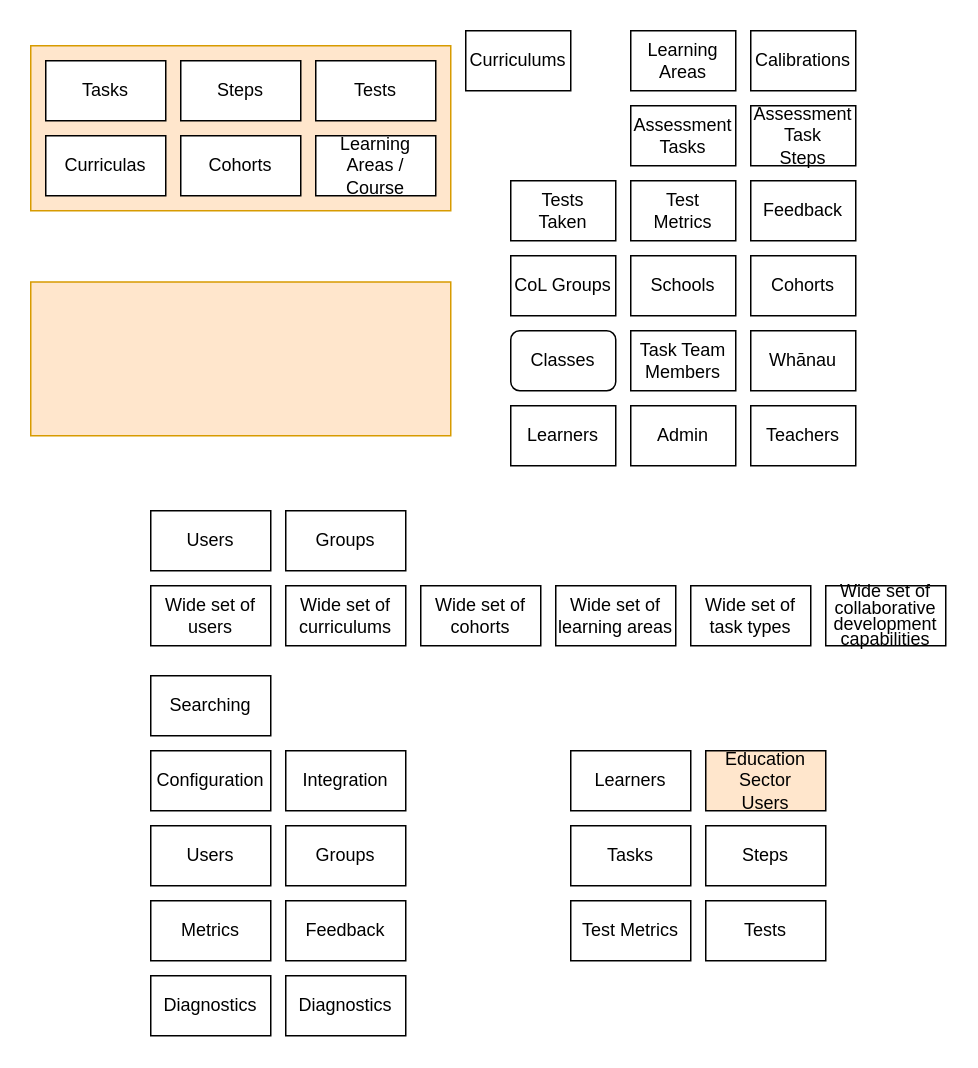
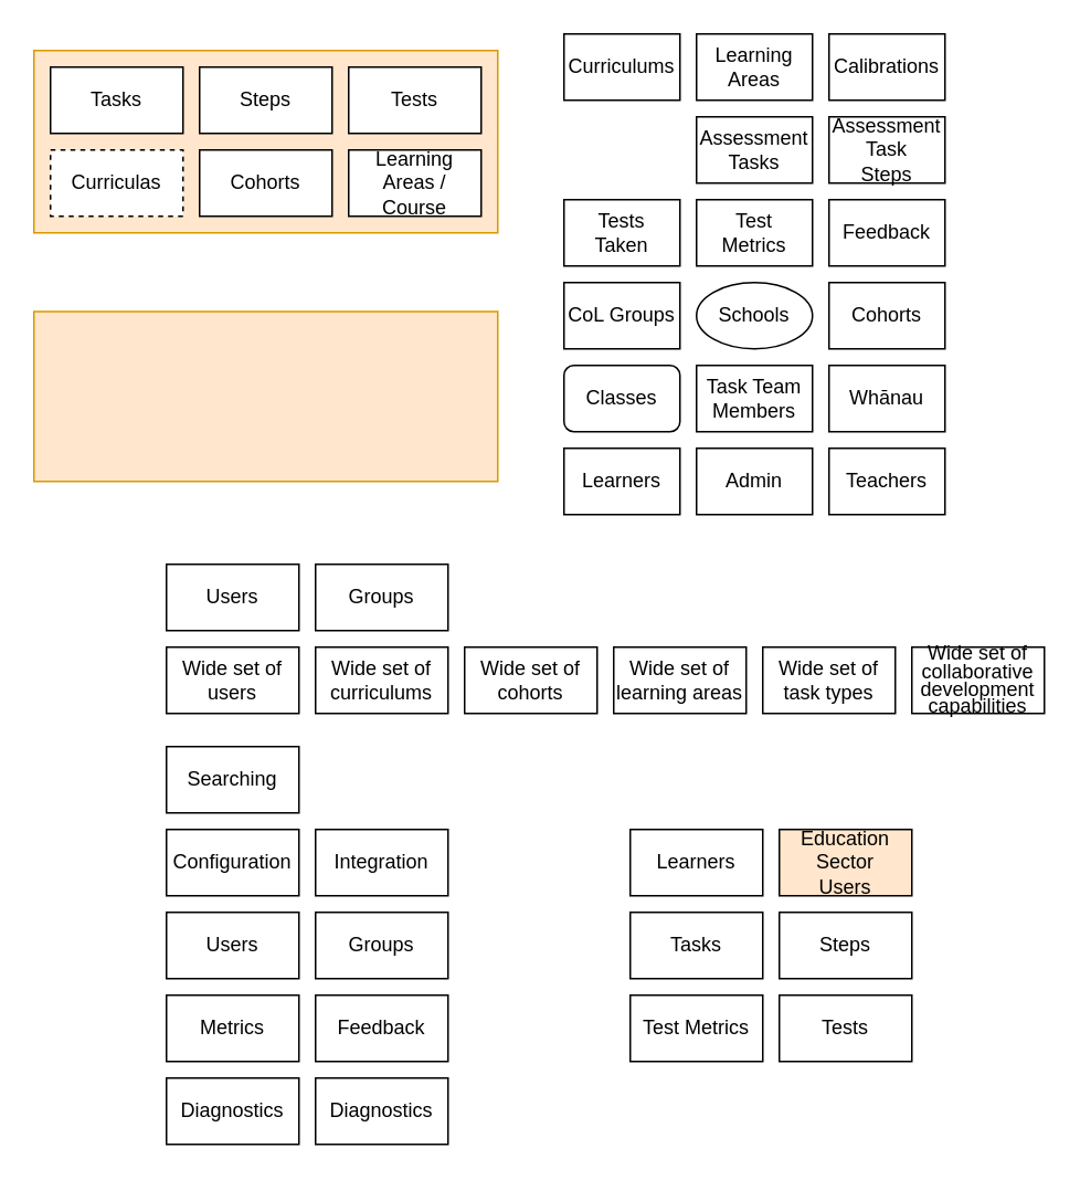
  <mxCell id="0" />
  <mxCell id="1" parent="0" />
  <mxCell id="2" value="Whānau" style="rounded=0;whiteSpace=wrap;html=1;" vertex="1" parent="1"><mxGeometry x="500" y="220" width="70" height="40" as="geometry" /></mxCell>
  <mxCell id="3" value="Assessment Tasks" style="rounded=0;whiteSpace=wrap;html=1;" vertex="1" parent="1"><mxGeometry x="420" y="70" width="70" height="40" as="geometry" /></mxCell>
  <mxCell id="4" value="Assessment&lt;br&gt;Task &lt;br&gt;Steps" style="rounded=0;whiteSpace=wrap;html=1;" vertex="1" parent="1"><mxGeometry x="500" y="70" width="70" height="40" as="geometry" /></mxCell>
  <mxCell id="5" value="Tests&lt;br&gt;Taken" style="rounded=0;whiteSpace=wrap;html=1;" vertex="1" parent="1"><mxGeometry x="340" y="120" width="70" height="40" as="geometry" /></mxCell>
- <mxCell id="6" value="Curriculums" style="rounded=0;whiteSpace=wrap;html=1;" vertex="1" parent="1"><mxGeometry x="310" y="20" width="70" height="40" as="geometry" /></mxCell>
+ <mxCell id="6" value="Curriculums" style="rounded=0;whiteSpace=wrap;html=1;" vertex="1" parent="1"><mxGeometry x="340" y="20" width="70" height="40" as="geometry" /></mxCell>
  <mxCell id="7" value="Learning Areas" style="rounded=0;whiteSpace=wrap;html=1;" vertex="1" parent="1"><mxGeometry x="420" y="20" width="70" height="40" as="geometry" /></mxCell>
  <mxCell id="8" value="Classes" style="whiteSpace=wrap;html=1;rounded=1;" vertex="1" parent="1"><mxGeometry x="340" y="220" width="70" height="40" as="geometry" /></mxCell>
  <mxCell id="9" value="Calibrations" style="rounded=0;whiteSpace=wrap;html=1;" vertex="1" parent="1"><mxGeometry x="500" y="20" width="70" height="40" as="geometry" /></mxCell>
- <mxCell id="10" value="Schools" style="rounded=0;whiteSpace=wrap;html=1;" vertex="1" parent="1"><mxGeometry x="420" y="170" width="70" height="40" as="geometry" /></mxCell>
+ <mxCell id="10" value="Schools" style="ellipse;whiteSpace=wrap;html=1;" vertex="1" parent="1"><mxGeometry x="420" y="170" width="70" height="40" as="geometry" /></mxCell>
  <mxCell id="11" value="Cohorts" style="rounded=0;whiteSpace=wrap;html=1;" vertex="1" parent="1"><mxGeometry x="500" y="170" width="70" height="40" as="geometry" /></mxCell>
  <mxCell id="12" value="CoL Groups" style="rounded=0;whiteSpace=wrap;html=1;" vertex="1" parent="1"><mxGeometry x="340" y="170" width="70" height="40" as="geometry" /></mxCell>
  <mxCell id="13" value="Admin" style="rounded=0;whiteSpace=wrap;html=1;" vertex="1" parent="1"><mxGeometry x="420" y="270" width="70" height="40" as="geometry" /></mxCell>
  <mxCell id="14" value="Teachers" style="rounded=0;whiteSpace=wrap;html=1;" vertex="1" parent="1"><mxGeometry x="500" y="270" width="70" height="40" as="geometry" /></mxCell>
  <mxCell id="15" value="Learners" style="rounded=0;whiteSpace=wrap;html=1;" vertex="1" parent="1"><mxGeometry x="340" y="270" width="70" height="40" as="geometry" /></mxCell>
  <mxCell id="16" value="Feedback" style="rounded=0;whiteSpace=wrap;html=1;" vertex="1" parent="1"><mxGeometry x="500" y="120" width="70" height="40" as="geometry" /></mxCell>
  <mxCell id="17" value="Test &lt;br&gt;Metrics" style="rounded=0;whiteSpace=wrap;html=1;" vertex="1" parent="1"><mxGeometry x="420" y="120" width="70" height="40" as="geometry" /></mxCell>
  <mxCell id="18" value="Task Team Members" style="rounded=0;whiteSpace=wrap;html=1;" vertex="1" parent="1"><mxGeometry x="420" y="220" width="70" height="40" as="geometry" /></mxCell>
  <mxCell id="19" value="Wide set of users" style="rounded=0;whiteSpace=wrap;html=1;" vertex="1" parent="1"><mxGeometry x="100" y="390" width="80" height="40" as="geometry" /></mxCell>
  <mxCell id="20" value="Wide set of curriculums" style="rounded=0;whiteSpace=wrap;html=1;" vertex="1" parent="1"><mxGeometry x="190" y="390" width="80" height="40" as="geometry" /></mxCell>
  <mxCell id="21" value="Wide set of cohorts" style="rounded=0;whiteSpace=wrap;html=1;" vertex="1" parent="1"><mxGeometry x="280" y="390" width="80" height="40" as="geometry" /></mxCell>
  <mxCell id="22" value="Wide set of learning areas" style="rounded=0;whiteSpace=wrap;html=1;" vertex="1" parent="1"><mxGeometry x="370" y="390" width="80" height="40" as="geometry" /></mxCell>
  <mxCell id="23" value="Wide set of task types" style="rounded=0;whiteSpace=wrap;html=1;" vertex="1" parent="1"><mxGeometry x="460" y="390" width="80" height="40" as="geometry" /></mxCell>
  <mxCell id="24" value="&lt;p style=&quot;line-height: 0.9;&quot;&gt;Wide set of&lt;br&gt;collaborative development capabilities&lt;/p&gt;" style="rounded=0;whiteSpace=wrap;html=1;" vertex="1" parent="1"><mxGeometry x="550" y="390" width="80" height="40" as="geometry" /></mxCell>
  <mxCell id="25" value="Users" style="rounded=0;whiteSpace=wrap;html=1;" vertex="1" parent="1"><mxGeometry x="100" y="340" width="80" height="40" as="geometry" /></mxCell>
  <mxCell id="26" value="Groups" style="rounded=0;whiteSpace=wrap;html=1;" vertex="1" parent="1"><mxGeometry x="190" y="340" width="80" height="40" as="geometry" /></mxCell>
  <mxCell id="27" value="Users" style="rounded=0;whiteSpace=wrap;html=1;" vertex="1" parent="1"><mxGeometry x="100" y="550" width="80" height="40" as="geometry" /></mxCell>
  <mxCell id="28" value="Groups" style="rounded=0;whiteSpace=wrap;html=1;" vertex="1" parent="1"><mxGeometry x="190" y="550" width="80" height="40" as="geometry" /></mxCell>
  <mxCell id="29" value="Metrics" style="rounded=0;whiteSpace=wrap;html=1;" vertex="1" parent="1"><mxGeometry x="100" y="600" width="80" height="40" as="geometry" /></mxCell>
  <mxCell id="30" value="Feedback" style="rounded=0;whiteSpace=wrap;html=1;" vertex="1" parent="1"><mxGeometry x="190" y="600" width="80" height="40" as="geometry" /></mxCell>
  <mxCell id="31" value="Configuration" style="rounded=0;whiteSpace=wrap;html=1;" vertex="1" parent="1"><mxGeometry x="100" y="500" width="80" height="40" as="geometry" /></mxCell>
  <mxCell id="32" value="Integration" style="rounded=0;whiteSpace=wrap;html=1;" vertex="1" parent="1"><mxGeometry x="190" y="500" width="80" height="40" as="geometry" /></mxCell>
  <mxCell id="33" value="Learners" style="rounded=0;whiteSpace=wrap;html=1;" vertex="1" parent="1"><mxGeometry x="380" y="500" width="80" height="40" as="geometry" /></mxCell>
  <mxCell id="34" value="Diagnostics" style="rounded=0;whiteSpace=wrap;html=1;" vertex="1" parent="1"><mxGeometry x="190" y="650" width="80" height="40" as="geometry" /></mxCell>
  <mxCell id="35" value="Searching" style="rounded=0;whiteSpace=wrap;html=1;" vertex="1" parent="1"><mxGeometry x="100" y="450" width="80" height="40" as="geometry" /></mxCell>
  <mxCell id="36" value="Diagnostics" style="rounded=0;whiteSpace=wrap;html=1;" vertex="1" parent="1"><mxGeometry x="100" y="650" width="80" height="40" as="geometry" /></mxCell>
  <mxCell id="37" value="Education&lt;br&gt;Sector&lt;br&gt;Users" style="rounded=0;whiteSpace=wrap;html=1;fillColor=#ffe6cc;" vertex="1" parent="1"><mxGeometry x="470" y="500" width="80" height="40" as="geometry" /></mxCell>
  <mxCell id="38" value="Tasks" style="rounded=0;whiteSpace=wrap;html=1;" vertex="1" parent="1"><mxGeometry x="380" y="550" width="80" height="40" as="geometry" /></mxCell>
  <mxCell id="39" value="Steps" style="rounded=0;whiteSpace=wrap;html=1;" vertex="1" parent="1"><mxGeometry x="470" y="550" width="80" height="40" as="geometry" /></mxCell>
  <mxCell id="40" value="Test Metrics" style="rounded=0;whiteSpace=wrap;html=1;" vertex="1" parent="1"><mxGeometry x="380" y="600" width="80" height="40" as="geometry" /></mxCell>
  <mxCell id="41" value="Tests" style="rounded=0;whiteSpace=wrap;html=1;" vertex="1" parent="1"><mxGeometry x="470" y="600" width="80" height="40" as="geometry" /></mxCell>
  <mxCell id="42" value="" style="rounded=0;whiteSpace=wrap;html=1;container=1;recursiveResize=0;collapsible=0;align=left;verticalAlign=top;fillColor=#ffe6cc;strokeColor=#d79b00;" vertex="1" parent="1"><mxGeometry x="20" y="30" width="280" height="110" as="geometry" /></mxCell>
  <mxCell id="43" value="Tasks" style="rounded=0;whiteSpace=wrap;html=1;" vertex="1" parent="42"><mxGeometry x="10" y="10" width="80" height="40" as="geometry" /></mxCell>
  <mxCell id="44" value="Tests" style="rounded=0;whiteSpace=wrap;html=1;" vertex="1" parent="42"><mxGeometry x="190" y="10" width="80" height="40" as="geometry" /></mxCell>
  <mxCell id="45" value="Steps" style="rounded=0;whiteSpace=wrap;html=1;" vertex="1" parent="42"><mxGeometry x="100" y="10" width="80" height="40" as="geometry" /></mxCell>
- <mxCell id="46" value="Curriculas" style="rounded=0;whiteSpace=wrap;html=1;" vertex="1" parent="42"><mxGeometry x="10" y="60" width="80" height="40" as="geometry" /></mxCell>
+ <mxCell id="46" value="Curriculas" style="rounded=0;whiteSpace=wrap;html=1;dashed=1;" vertex="1" parent="42"><mxGeometry x="10" y="60" width="80" height="40" as="geometry" /></mxCell>
  <mxCell id="47" value="Learning Areas / Course" style="rounded=0;whiteSpace=wrap;html=1;" vertex="1" parent="42"><mxGeometry x="190" y="60" width="80" height="40" as="geometry" /></mxCell>
  <mxCell id="48" value="Cohorts" style="rounded=0;whiteSpace=wrap;html=1;" vertex="1" parent="42"><mxGeometry x="100" y="60" width="80" height="40" as="geometry" /></mxCell>
  <mxCell id="49" value="" style="rounded=0;whiteSpace=wrap;html=1;container=1;recursiveResize=0;collapsible=0;align=left;verticalAlign=top;fillColor=#ffe6cc;strokeColor=#d79b00;" vertex="1" parent="1"><mxGeometry x="20" y="187.5" width="280" height="102.5" as="geometry" /></mxCell>
